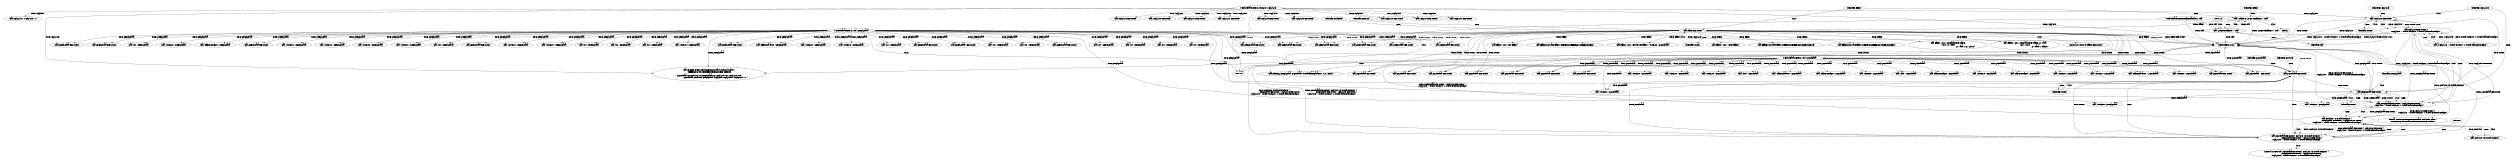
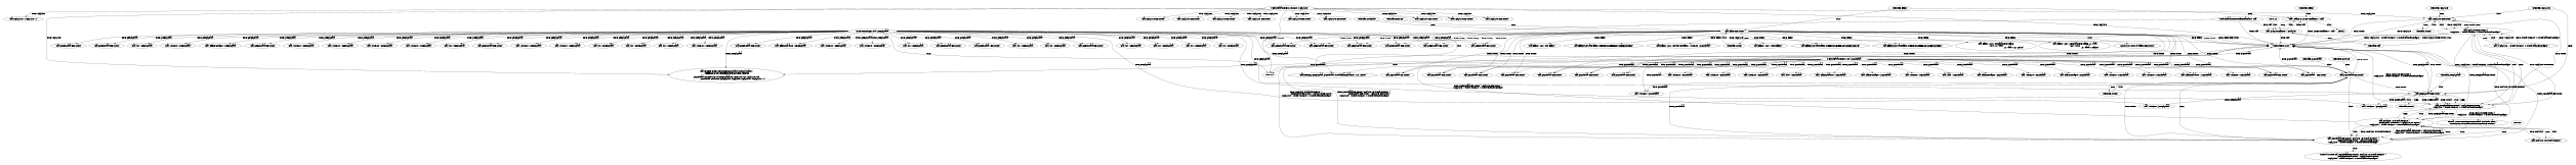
  digraph {
    fontname="DejaVu Serif"
    node [fontname="DejaVu Serif"]
    edge [fontname="DejaVu Serif"]
    n1 [label="(Call,replySize == NULL)"]
    n2 [label="(Call,replySize == NULL ||\n *replySize < sizeof(uint32_t) + sizeof(channel_config_t))"]
    n3 [label="(MethodReturn,int)"]
    n4 [label="(Identifier,NULL)"]
    n5 [label="(Call,pReplyData == NULL || replySize == NULL ||\n *replySize < sizeof(uint32_t) + sizeof(channel_config_t))"]
    n6 [label="(Call,*replySize < sizeof(uint32_t) + sizeof(channel_config_t))"]
    n7 [label="(MethodParameterIn,uint32_t *replySize)"]
    n8 [label="(Call,replySize == NULL)"]
    n9 [label="(Call,replySize == NULL)"]
    n10 [label="(Call,replySize == NULL)"]
    n11 [label="(Call,replySize == NULL)"]
    n12 [label="(Call,replySize == NULL)"]
    n13 [label="(Call,ALOGE(\"PreProcessingFx_Command cmdCode Case: \"\n \"EFFECT_CMD_SET_FEATURE_CONFIG: ERROR\n\"\n \"pCmdData %p cmdSize %d pReplyData %p replySize %p *replySize %d\",\n                        pCmdData, cmdSize, pReplyData, replySize, replySize ? *replySize : -1))"]
    n14 [label="(Call,replySize == NULL)"]
    n15 [label="(Call,replySize == NULL)"]
    n16 [label="(Call,replySize == NULL)"]
    n17 [label="(Call,replySize == NULL)"]
    n18 [label="(Call,replySize ? *replySize : -1)"]
    1000100
    n20 [label="(Call,pReplyData == NULL)"]
    n21 [label="(Call,(uint32_t *)pReplyData)"]
    n22 [label="(Identifier,NULL)"]
    n23 [label="(Call,(uint32_t *)pReplyData)"]
    n24 [label="(Call,cmdSize != sizeof(uint32_t) ||\n                    pReplyData == NULL || replySize == NULL ||\n *replySize < sizeof(uint32_t) + sizeof(channel_config_t))"]
-   n25 [label="(MethodParameterIn,void *pReplyData)"]
+   n25 [label="(PreProcessingFx,void *pReplyData)"]
    n26 [label="(Call,(int *)pReplyData)"]
    n27 [label="(Call,memcpy(pReplyData, pCmdData, sizeof(effect_param_t) + p->psize))"]
    n28 [label="(Call,(int *)pReplyData)"]
    n29 [label="(Call,(int *)pReplyData)"]
    n30 [label="(Call,(uint32_t *)pReplyData)"]
    n31 [label="(Call,pReplyData == NULL)"]
    n32 [label="(Call,(effect_param_t *)pReplyData)"]
    n33 [label="(Call,(uint32_t *)pReplyData)"]
    n34 [label="(Call,(uint32_t *)pReplyData)"]
    n35 [label="(Call,(int *)pReplyData)"]
    n36 [label="(Call,pReplyData == NULL)"]
    n37 [label="(Call,pReplyData  == NULL)"]
    n38 [label="(Call,(int *)pReplyData)"]
    n39 [label="(Call,(int *)pReplyData)"]
    n40 [label="(Call,pReplyData == NULL)"]
    n41 [label="(Call,pReplyData == NULL)"]
    n42 [label="(Call,(int *)pReplyData)"]
    n43 [label="(Call,(int *)pReplyData)"]
    n44 [label="(Call,(int *)pReplyData)"]
    n45 [label="(Call,pReplyData == NULL)"]
    n46 [label="(Call,(int *)pReplyData)"]
    n47 [label="(Call,pReplyData == NULL)"]
    n48 [label="(Call,pReplyData == NULL)"]
    n49 [label="(Call,pReplyData == NULL)"]
    n50 [label="(Call,(int *)pReplyData)"]
    n51 [label="(Call,(uint32_t *)pReplyData)"]
    n52 [label="(Call,pReplyData == NULL)"]
    n53 [label="(Call,(effect_config_t *)pReplyData)"]
    n54 [label="(Call,pReplyData == NULL)"]
    n55 [label="(Call,(uint32_t *)pReplyData)"]
    n56 [label="(Call,(uint32_t *)pReplyData)"]
    n57 [label="(Call,(uint32_t *)pReplyData)"]
    n58 [label="(Call,(uint32_t *)pReplyData)"]
    n59 [label="(Call,(int *)pReplyData)"]
    n60 [label="(Call,pReplyData == NULL)"]
    n61 [label="(Call,pReplyData == NULL)"]
    n62 [label="(Call,(uint32_t *)pReplyData)"]
    n63 [label="(Call,(uint32_t *)pReplyData)"]
    n64 [label="(Call,pReplyData == NULL)"]
    n65 [label="(Call,pCmdData == NULL)"]
    n66 [label="(Call,pCmdData == NULL|| cmdSize != sizeof(uint32_t) ||\n                    pReplyData == NULL || replySize == NULL ||\n *replySize < sizeof(uint32_t) + sizeof(channel_config_t))"]
    n67 [label="(Call,(uint32_t *)pCmdData)"]
    n68 [label="(Identifier,NULL)"]
    n69 [label="(ControlStructure,if (pCmdData == NULL|| cmdSize != sizeof(uint32_t) ||\n                    pReplyData == NULL || replySize == NULL ||\n *replySize < sizeof(uint32_t) + sizeof(channel_config_t)))"]
    n70 [label="(MethodParameterIn,void *pCmdData)"]
    n71 [label="(Call,(uint32_t *)pCmdData)"]
    n72 [label="(Call,(uint32_t *)pCmdData)"]
    n73 [label="(Call,(effect_param_t *) pCmdData)"]
    n74 [label="(Call,(uint32_t *)pCmdData)"]
    n75 [label="(Call,(uint32_t *)pCmdData)"]
    n76 [label="(Call,(uint32_t *)pCmdData)"]
    n77 [label="(Call,pCmdData == NULL)"]
    n78 [label="(Call,pCmdData == NULL)"]
    n79 [label="(Call,pCmdData == NULL)"]
    n80 [label="(Call,pCmdData == NULL)"]
    n81 [label="(Call,pCmdData == NULL)"]
    n82 [label="(Call,(uint32_t *)pCmdData)"]
    n83 [label="(Call,(bool *)pCmdData)"]
    n84 [label="(Call,(effect_param_t *)pCmdData)"]
    n85 [label="(Call,(effect_config_t *)pCmdData)"]
    n86 [label="(Call,(uint32_t *)pCmdData)"]
    n87 [label="(Call,(char *)pCmdData)"]
    n88 [label="(Call,pCmdData == NULL)"]
    n89 [label="(Call,(effect_config_t *)pCmdData)"]
    n90 [label="(Call,pCmdData    == NULL)"]
    n91 [label="(Call,pCmdData == NULL)"]
    n92 [label="(Call,(uint32_t *)pCmdData)"]
    n93 [label="(Call,(effect_config_t *)pCmdData)"]
    n94 [label="(Call,pCmdData == NULL)"]
    n95 [label="(Call,effect == NULL)"]
    n96 [label="(Call,effect->ops->init(effect))"]
    n97 [label="(Call,Effect_SetState(effect, PREPROC_EFFECT_STATE_CONFIG))"]
    n98 [label="(Call,effect->ops->set_device(effect, *(uint32_t *)pCmdData))"]
    n99 [label="(Identifier,NULL)"]
    n100 [label="(Call,effect->ops->reset(effect))"]
    n101 [label="(Call,Effect_SetState(effect, PREPROC_EFFECT_STATE_ACTIVE))"]
    n102 [label="(Call,Effect_SetState(effect, PREPROC_EFFECT_STATE_CONFIG))"]
    n103 [label="(Call,effect->ops->set_parameter(effect,\n (void *)p->data,\n                                                                p->data + p->psize))"]
    n104 [label="(Call,effect->ops->get_parameter(effect, p->data,\n &p->vsize,\n                                                       p->data + voffset))"]
    n105 [label="(ControlStructure,if (effect == NULL))"]
    n106 [label="(Call,* effect = (preproc_effect_t *) self)"]
-   n107 [label="(Call,(preproc_effect_t *) self)"]
+   n107 [label="(Call,(preproc_effect_t *) cmdSize)"]
    n108 [label="(Block,)"]
    n109 [label="(Identifier,self)"]
    n110 [label="(MethodParameterIn,effect_handle_t  self)"]
    n111 [label="(Call,cmdSize != sizeof(uint32_t))"]
    n112 [label="(Identifier,cmdSize)"]
    n113 [label="(Identifier,replySize)"]
    n114 [label="(Identifier,pReplyData)"]
    n115 [label="(Identifier,replySize)"]
    n116 [label="(Identifier,cmdCode)"]
    n117 [label="(Literal,\"PreProcessingFx_Command cmdCode Case: \"\n \"EFFECT_CMD_GET_FEATURE_CONFIG: ERROR\")"]
    n118 [label="(Identifier,effect)"]
    n119 [label="(Identifier,pCmdData)"]
    n120 [label="(Identifier,EINVAL)"]
    n121 [label="(Identifier,effect)"]
    1000112
    1001088
    n1 -> n2 [label="AST: "]
    n1 -> n2 [label="DDG: replySize"]
    n1 -> n2 [label="DDG: NULL"]
    n1 -> n3 [label="DDG: NULL"]
    n1 -> n3 [label="DDG: replySize"]
    n1 -> n4 [label="CFG: "]
    n2 -> n1 [label="CFG: "]
    n2 -> n3 [label="DDG: replySize == NULL"]
    n2 -> n3 [label="DDG: *replySize < sizeof(uint32_t) + sizeof(channel_config_t)"]
    n2 -> n5 [label="AST: "]
    n2 -> n5 [label="DDG: replySize == NULL"]
    n2 -> n5 [label="DDG: *replySize < sizeof(uint32_t) + sizeof(channel_config_t)"]
    n2 -> n6 [label="CFG: "]
    n4 -> n1 [label="AST: "]
    n5 -> n2 [label="CFG: "]
    n5 -> n3 [label="DDG: pReplyData == NULL"]
    n5 -> n3 [label="DDG: replySize == NULL ||\n *replySize < sizeof(uint32_t) + sizeof(channel_config_t)"]
    n5 -> n20 [label="CFG: "]
    n5 -> n24 [label="AST: "]
    n5 -> n24 [label="DDG: pReplyData == NULL"]
    n5 -> n24 [label="DDG: replySize == NULL ||\n *replySize < sizeof(uint32_t) + sizeof(channel_config_t)"]
    n6 -> n2 [label="AST: "]
    n6 -> n2 [label="DDG: *replySize"]
    n6 -> n2 [label="DDG: sizeof(uint32_t) + sizeof(channel_config_t)"]
    n7 -> n1 [label="DDG: replySize"]
    n7 -> n3 [label="DDG: replySize"]
    n7 -> n8 [label="DDG: replySize"]
    n7 -> n9 [label="DDG: replySize"]
    n7 -> n10 [label="DDG: replySize"]
    n7 -> n11 [label="DDG: replySize"]
    n7 -> n12 [label="DDG: replySize"]
    n7 -> n13 [label="DDG: replySize"]
    n7 -> n14 [label="DDG: replySize"]
    n7 -> n15 [label="DDG: replySize"]
    n7 -> n16 [label="DDG: replySize"]
    n7 -> n17 [label="DDG: replySize"]
    n7 -> n18 [label="DDG: replySize"]
    n7 -> 1000100 [label="NULL: "]
    n20 -> n1 [label="DDG: NULL"]
    n20 -> n3 [label="DDG: NULL"]
    n20 -> n3 [label="DDG: pReplyData"]
    n20 -> n5 [label="AST: "]
    n20 -> n5 [label="DDG: pReplyData"]
    n20 -> n5 [label="DDG: NULL"]
    n20 -> n21 [label="DDG: pReplyData"]
    n20 -> n22 [label="CFG: "]
    n20 -> n23 [label="DDG: pReplyData"]
    n22 -> n20 [label="AST: "]
    n24 -> n3 [label="DDG: pReplyData == NULL || replySize == NULL ||\n *replySize < sizeof(uint32_t) + sizeof(channel_config_t)"]
    n24 -> n3 [label="DDG: cmdSize != sizeof(uint32_t)"]
    n24 -> n5 [label="CFG: "]
    n24 -> n66 [label="AST: "]
    n24 -> n66 [label="DDG: cmdSize != sizeof(uint32_t)"]
    n24 -> n66 [label="DDG: pReplyData == NULL || replySize == NULL ||\n *replySize < sizeof(uint32_t) + sizeof(channel_config_t)"]
    n24 -> n111 [label="CFG: "]
    n25 -> n3 [label="DDG: replySize"]
    n25 -> n13 [label="DDG: pReplyData"]
    n25 -> 1000100 [label="AST: "]
    n25 -> n20 [label="DDG: pReplyData"]
    n25 -> n21 [label="DDG: pReplyData"]
    n25 -> n23 [label="DDG: pReplyData"]
    n25 -> n26 [label="DDG: pReplyData"]
    n25 -> n27 [label="DDG: pReplyData"]
    n25 -> n28 [label="DDG: pReplyData"]
    n25 -> n29 [label="DDG: pReplyData"]
    n25 -> n30 [label="DDG: pReplyData"]
    n25 -> n31 [label="DDG: pReplyData"]
    n25 -> n32 [label="DDG: pReplyData"]
    n25 -> n33 [label="DDG: pReplyData"]
    n25 -> n34 [label="DDG: pReplyData"]
    n25 -> n35 [label="DDG: pReplyData"]
    n25 -> n36 [label="DDG: pReplyData"]
    n25 -> n37 [label="DDG: pReplyData"]
    n25 -> n38 [label="DDG: pReplyData"]
    n25 -> n39 [label="DDG: pReplyData"]
    n25 -> n40 [label="DDG: pReplyData"]
    n25 -> n41 [label="DDG: pReplyData"]
    n25 -> n42 [label="DDG: pReplyData"]
    n25 -> n43 [label="DDG: pReplyData"]
    n25 -> n44 [label="DDG: pReplyData"]
    n25 -> n45 [label="DDG: pReplyData"]
    n25 -> n46 [label="DDG: pReplyData"]
    n25 -> n47 [label="DDG: pReplyData"]
    n25 -> n48 [label="DDG: pReplyData"]
    n25 -> n49 [label="DDG: pReplyData"]
    n25 -> n50 [label="DDG: pReplyData"]
    n25 -> n51 [label="DDG: pReplyData"]
    n25 -> n52 [label="DDG: pReplyData"]
    n25 -> n53 [label="DDG: pReplyData"]
    n25 -> n54 [label="DDG: pReplyData"]
    n25 -> n55 [label="DDG: pReplyData"]
    n25 -> n56 [label="DDG: pReplyData"]
    n25 -> n57 [label="DDG: pReplyData"]
    n25 -> n58 [label="DDG: pReplyData"]
    n25 -> n59 [label="DDG: pReplyData"]
    n25 -> n60 [label="DDG: pReplyData"]
    n25 -> n61 [label="DDG: pReplyData"]
    n25 -> n62 [label="DDG: pReplyData"]
    n25 -> n63 [label="DDG: pReplyData"]
    n25 -> n64 [label="DDG: pReplyData"]
    n65 -> n3 [label="DDG: NULL"]
    n65 -> n3 [label="DDG: pCmdData"]
    n65 -> n20 [label="DDG: NULL"]
    n65 -> n66 [label="AST: "]
    n65 -> n66 [label="DDG: pCmdData"]
    n65 -> n66 [label="DDG: NULL"]
    n65 -> n67 [label="DDG: pCmdData"]
    n65 -> n68 [label="CFG: "]
    n66 -> n3 [label="DDG: cmdSize != sizeof(uint32_t) ||\n                    pReplyData == NULL || replySize == NULL ||\n *replySize < sizeof(uint32_t) + sizeof(channel_config_t)"]
    n66 -> n3 [label="DDG: pCmdData == NULL|| cmdSize != sizeof(uint32_t) ||\n                    pReplyData == NULL || replySize == NULL ||\n *replySize < sizeof(uint32_t) + sizeof(channel_config_t)"]
    n66 -> n3 [label="DDG: pCmdData == NULL"]
    n66 -> n24 [label="CFG: "]
    n66 -> n65 [label="CFG: "]
    n66 -> n69 [label="AST: "]
    n68 -> n65 [label="AST: "]
-   n3 -> n70 [label="DDG: pCmdData"]
+   n70 -> n3 [label="DDG: pCmdData"]
    n70 -> n13 [label="DDG: pCmdData"]
    n70 -> 1000100 [label="AST: "]
    n70 -> n27 [label="DDG: pCmdData"]
    n70 -> n65 [label="DDG: pCmdData"]
    n70 -> n67 [label="DDG: pCmdData"]
    n70 -> n71 [label="DDG: pCmdData"]
    n70 -> n72 [label="DDG: pCmdData"]
    n70 -> n73 [label="DDG: pCmdData"]
    n70 -> n74 [label="DDG: pCmdData"]
    n70 -> n75 [label="DDG: pCmdData"]
    n70 -> n76 [label="DDG: pCmdData"]
    n70 -> n77 [label="DDG: pCmdData"]
    n70 -> n78 [label="DDG: pCmdData"]
    n70 -> n79 [label="DDG: pCmdData"]
    n70 -> n80 [label="DDG: pCmdData"]
    n70 -> n81 [label="DDG: pCmdData"]
    n70 -> n82 [label="DDG: pCmdData"]
    n70 -> n83 [label="DDG: pCmdData"]
    n70 -> n84 [label="DDG: pCmdData"]
    n70 -> n85 [label="DDG: pCmdData"]
    n70 -> n86 [label="DDG: pCmdData"]
    n70 -> n87 [label="DDG: pCmdData"]
    n70 -> n88 [label="DDG: pCmdData"]
    n70 -> n89 [label="DDG: pCmdData"]
    n70 -> n90 [label="DDG: pCmdData"]
    n70 -> n91 [label="DDG: pCmdData"]
    n70 -> n92 [label="DDG: pCmdData"]
    n70 -> n93 [label="DDG: pCmdData"]
    n70 -> n94 [label="DDG: pCmdData"]
    n95 -> n3 [label="DDG: effect == NULL"]
    n95 -> n3 [label="DDG: effect"]
    n95 -> n3 [label="DDG: NULL"]
    n95 -> n41 [label="DDG: NULL"]
    n95 -> n45 [label="DDG: NULL"]
    n95 -> n49 [label="DDG: NULL"]
    n95 -> n52 [label="DDG: NULL"]
    n95 -> n60 [label="DDG: NULL"]
    n95 -> n64 [label="DDG: NULL"]
    n95 -> n65 [label="DDG: NULL"]
    n95 -> n77 [label="DDG: NULL"]
    n95 -> n78 [label="DDG: NULL"]
    n95 -> n79 [label="DDG: NULL"]
    n95 -> n80 [label="DDG: NULL"]
    n95 -> n81 [label="DDG: NULL"]
    n95 -> n88 [label="DDG: NULL"]
    n95 -> n90 [label="DDG: NULL"]
    n95 -> n91 [label="DDG: NULL"]
    n95 -> n94 [label="DDG: NULL"]
    n95 -> n96 [label="DDG: effect"]
    n95 -> n97 [label="DDG: effect"]
    n95 -> n98 [label="DDG: effect"]
    n95 -> n99 [label="CFG: "]
    n95 -> n100 [label="DDG: effect"]
    n95 -> n101 [label="DDG: effect"]
    n95 -> n102 [label="DDG: effect"]
    n95 -> n103 [label="DDG: effect"]
    n95 -> n104 [label="DDG: effect"]
    n95 -> n105 [label="AST: "]
    n99 -> n95 [label="AST: "]
    n106 -> n3 [label="DDG: (preproc_effect_t *) self"]
-   n106 -> n95 [label="DDG: effect"]
    n106 -> n107 [label="CFG: "]
    n106 -> n108 [label="AST: "]
    n107 -> n3 [label="DDG: self"]
    n107 -> n106 [label="AST: "]
    n107 -> n106 [label="DDG: self"]
    n107 -> n109 [label="CFG: "]
    n109 -> n107 [label="AST: "]
    n110 -> n3 [label="DDG: self"]
    n110 -> 1000100 [label="AST: "]
    n110 -> n107 [label="DDG: self"]
    n111 -> n24 [label="AST: "]
    n111 -> n24 [label="DDG: cmdSize"]
    n112 -> n65 [label="CFG: "]
    n113 -> n1 [label="CFG: "]
    n114 -> n20 [label="AST: "]
    n115 -> n1 [label="AST: "]
    n115 -> n20 [label="CFG: "]
    n116 -> n95 [label="CFG: "]
    n117 -> n66 [label="CFG: "]
    n118 -> n106 [label="AST: "]
    n119 -> n65 [label="AST: "]
    n120 -> n95 [label="CFG: "]
    n121 -> n95 [label="AST: "]
    n121 -> n106 [label="CFG: "]
    1000112 -> n107 [label="AST: "]
    1001088 -> n66 [label="CFG: "]
  }
